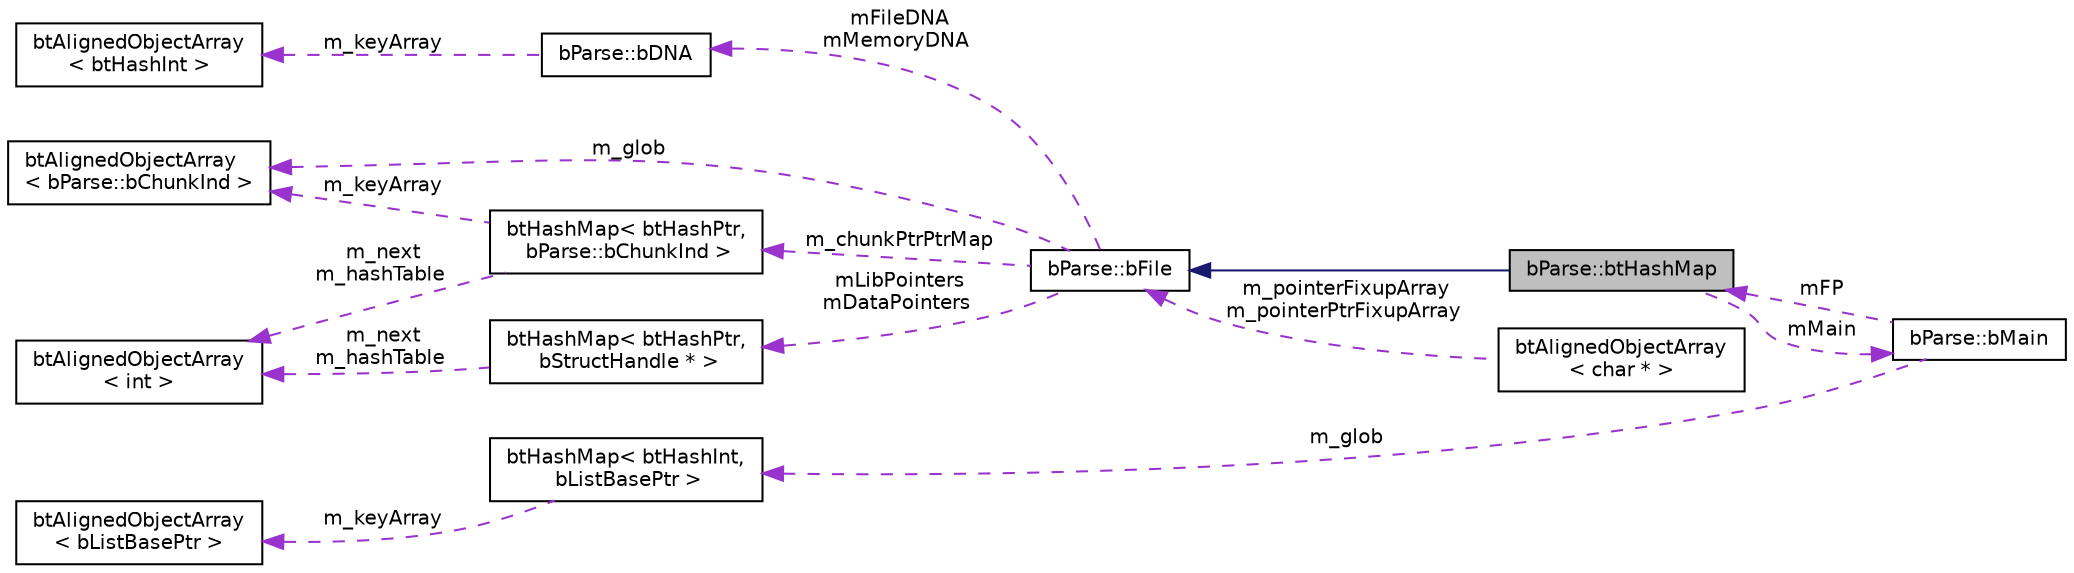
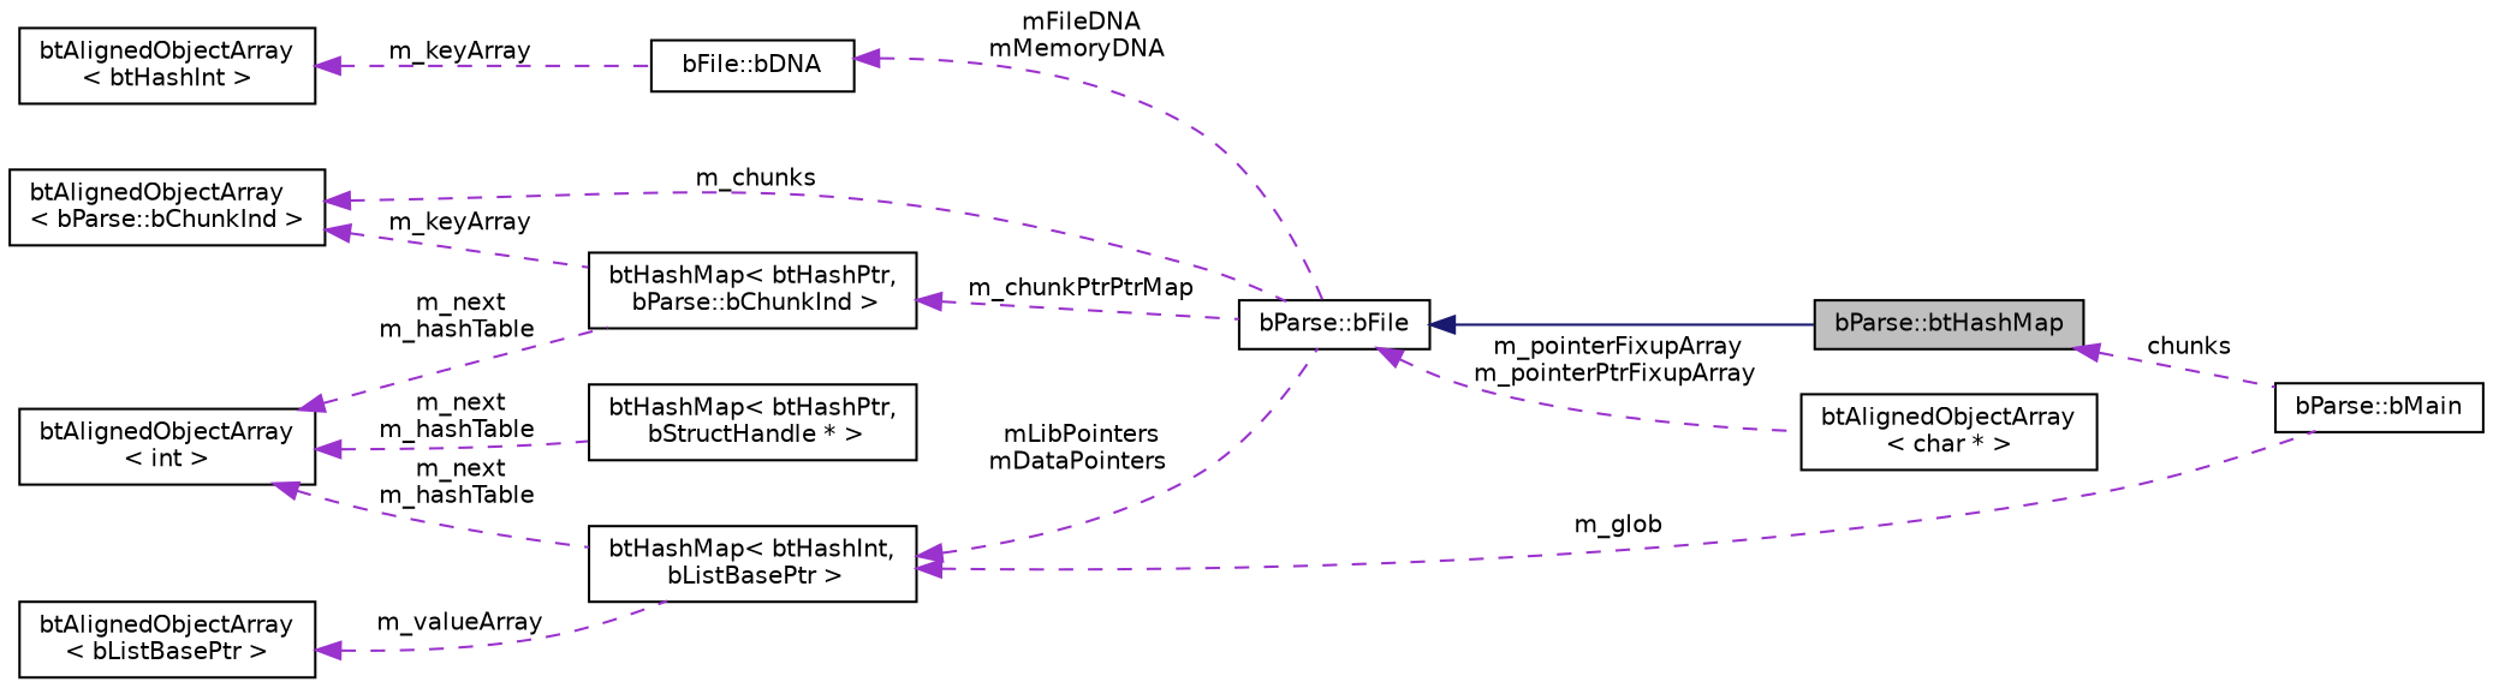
  digraph {
    rankdir=LR
    node [color=black fillcolor=white fontname=Helvetica fontsize=10 shape=record style=filled]
    edge [color=darkorchid3 dir=back fontname=Helvetica fontsize=10 labelfontname=Helvetica labelfontsize=10 style=dashed]
    n1 [fillcolor=grey75 fontcolor=black height=0.2 label="bParse::btHashMap" width=0.4]
    n2 [height=0.2 label="bParse::bMain" width=0.4]
    n3 [height=0.2 label="bParse::bFile" width=0.4]
    n4 [height=0.2 label="btAlignedObjectArray\l\< char * \>" width=0.4]
    n5 [height=0.2 label="btHashMap\< btHashPtr,\l bStructHandle * \>" width=0.4]
    n6 [height=0.2 label="btHashMap\< btHashPtr,\l bParse::bChunkInd \>" width=0.4]
    n7 [height=0.2 label="btAlignedObjectArray\l\< int \>" width=0.4]
    n8 [height=0.2 label="btHashMap\< btHashInt,\l bListBasePtr \>" width=0.4]
-   n9 [height=0.2 label="bParse::bDNA" width=0.4]
+   n9 [height=0.2 label="bFile::bDNA" width=0.4]
    n10 [height=0.2 label="btAlignedObjectArray\l\< bParse::bChunkInd \>" width=0.4]
    n11 [height=0.2 label="btAlignedObjectArray\l\< bListBasePtr \>" width=0.4]
    n12 [height=0.2 label="btAlignedObjectArray\l\< btHashInt \>" width=0.4]
-   n1 -> n2 [label=" mFP"]
-   n2 -> n1 [label=" mMain"]
+   n1 -> n2 [label=" chunks"]
    n3 -> n1 [color=midnightblue style=solid]
    n3 -> n4 [label=" m_pointerFixupArray\nm_pointerPtrFixupArray"]
-   n5 -> n3 [label=" mLibPointers\nmDataPointers"]
+   n8 -> n3 [label=" mLibPointers\nmDataPointers"]
    n6 -> n3 [label=" m_chunkPtrPtrMap"]
    n7 -> n5 [label=" m_next\nm_hashTable"]
    n7 -> n6 [label=" m_next\nm_hashTable"]
+   n7 -> n8 [label=" m_next\nm_hashTable"]
    n8 -> n2 [label=" m_glob"]
    n9 -> n3 [label=" mFileDNA\nmMemoryDNA"]
-   n10 -> n3 [label=" m_glob"]
+   n10 -> n3 [label=" m_chunks"]
    n10 -> n6 [label=" m_keyArray"]
-   n11 -> n8 [label=" m_keyArray"]
+   n11 -> n8 [label=" m_valueArray"]
    n12 -> n9 [label=" m_keyArray"]
  }
